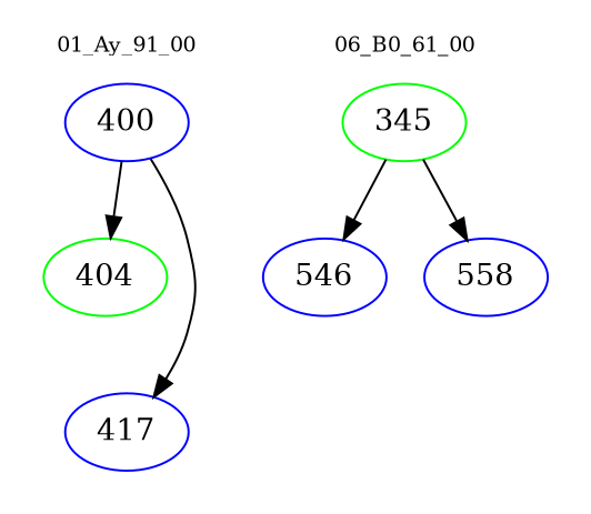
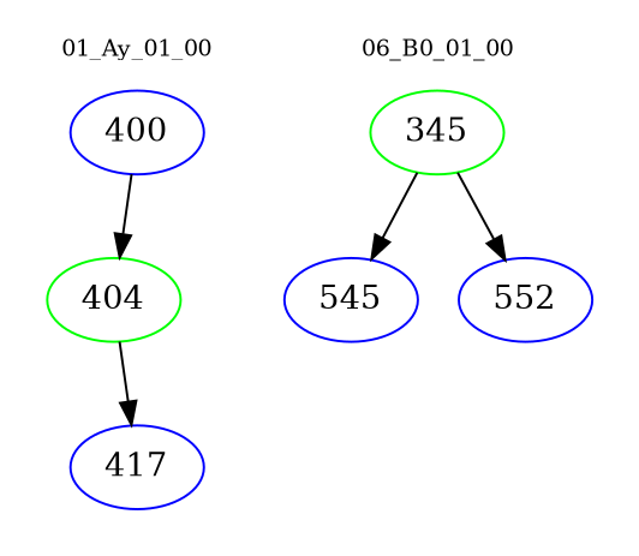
  digraph {
    node [color=blue]
    edge [color=black]
    n1 [color=green label=404]
    n2 [label=400]
    n3 [label=417]
    n4 [color=green label=345]
-   n5 [label=546]
-   n6 [label=558]
+   n5 [label=545]
+   n6 [label=552]
    subgraph cluster_1 {
      color=white
      fontsize=10
-     label="01_Ay_91_00"
+     label="01_Ay_01_00"
      n1
      n2
      n3
    }
    subgraph cluster_2 {
      color=white
      fontsize=10
-     label="06_B0_61_00"
+     label="06_B0_01_00"
      n4
      n5
      n6
    }
-   n2 -> n3
+   n1 -> n3
    n2 -> n1
    n4 -> n5
    n4 -> n6
  }
